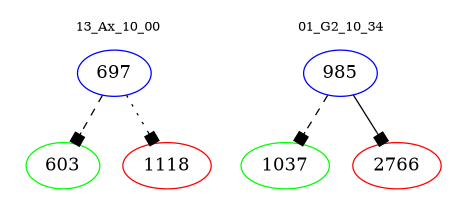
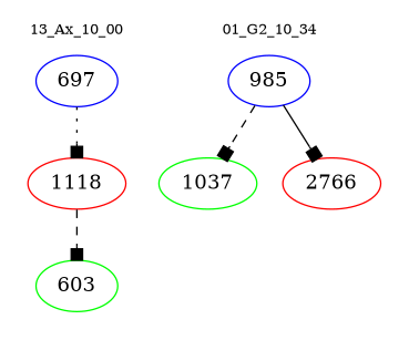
  digraph {
    node [color=blue]
    edge [arrowhead=box color=black style=dashed]
    n1 [label=697]
    n2 [color=green label=603]
    n3 [color=red label=1118]
    n4 [label=985]
    n5 [color=green label=1037]
    n6 [color=red label=2766]
    subgraph cluster_1 {
      color=white
      fontsize=10
      label="13_Ax_10_00"
      n1
      n2
      n3
    }
    subgraph cluster_2 {
      color=white
      fontsize=10
      label="01_G2_10_34"
      n4
      n5
      n6
    }
-   n1 -> n2
+   n3 -> n2
    n1 -> n3 [style=dotted]
    n4 -> n5
    n4 -> n6 [style=solid]
  }
